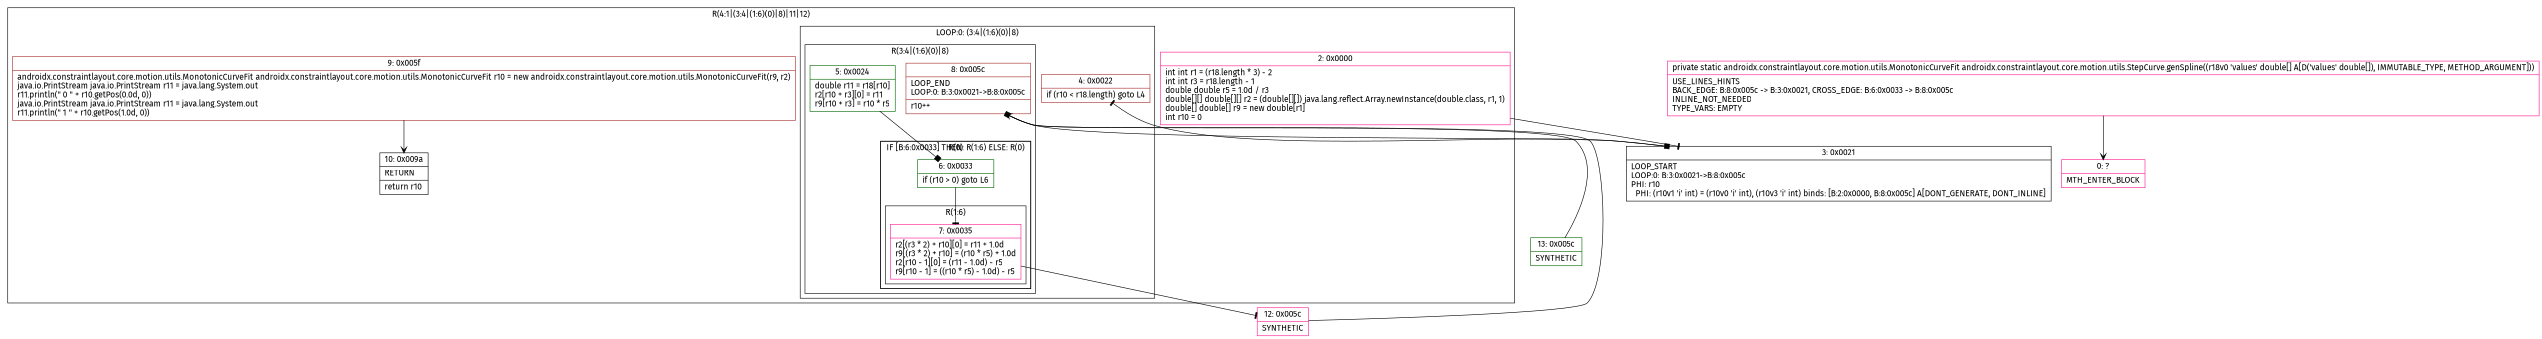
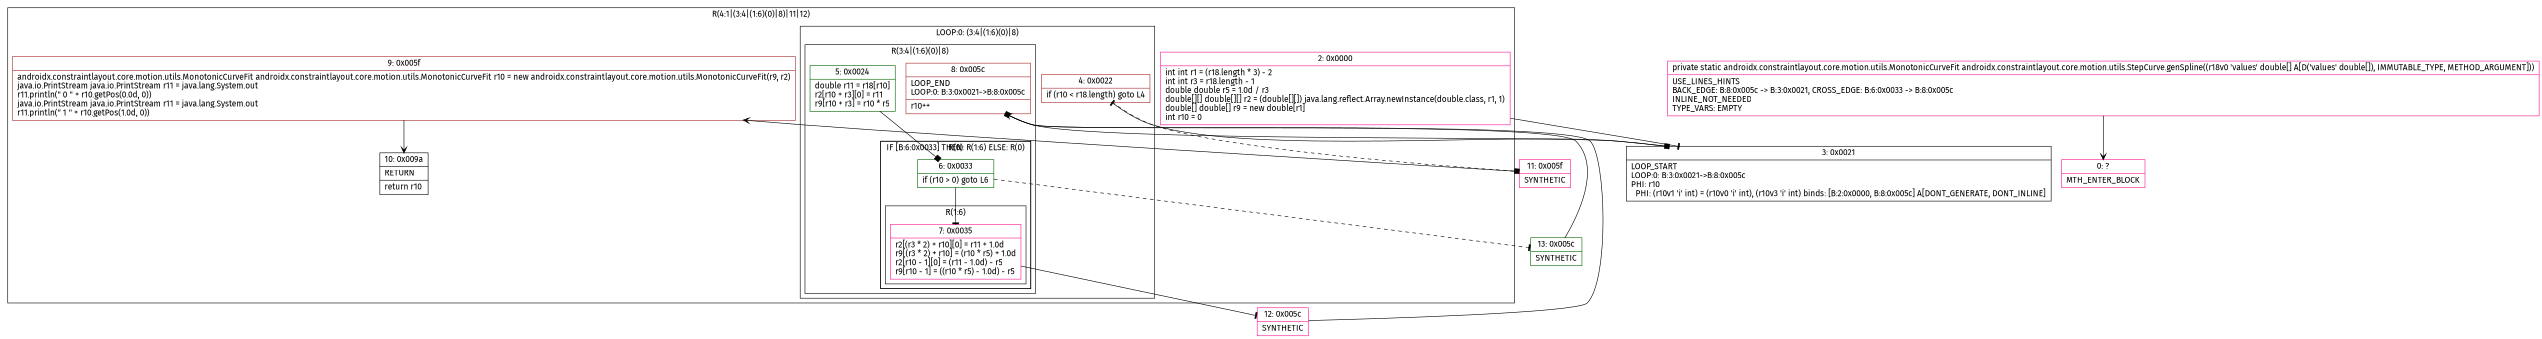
  digraph {
    fontname="Fira Sans"
    node [color=deeppink fontname="Fira Sans" shape=record]
    edge [arrowhead=tee fontname="Fira Sans"]
    n1 [label="{7\:\ 0x0035|r2[(r3 * 2) + r10][0] = r11 + 1.0d\lr9[(r3 * 2) + r10] = (r10 * r5) + 1.0d\lr2[r10 \- 1][0] = (r11 \- 1.0d) \- r5\lr9[r10 \- 1] = ((r10 * r5) \- 1.0d) \- r5\l}"]
    n2 [color=darkgreen label="{6\:\ 0x0033|if (r10 \> 0) goto L6\l}"]
    n3 [color=darkgreen label="{5\:\ 0x0024|double r11 = r18[r10]\lr2[r10 + r3][0] = r11\lr9[r10 + r3] = r10 * r5\l}"]
    n4 [color=brown label="{8\:\ 0x005c|LOOP_END\lLOOP:0: B:3:0x0021\-\>B:8:0x005c\l|r10++\l}"]
    n5 [color=brown label="{4\:\ 0x0022|if (r10 \< r18.length) goto L4\l}"]
    n6 [label="{2\:\ 0x0000|int int r1 = (r18.length * 3) \- 2\lint int r3 = r18.length \- 1\ldouble double r5 = 1.0d \/ r3\ldouble[][] double[][] r2 = (double[][]) java.lang.reflect.Array.newInstance(double.class, r1, 1)\ldouble[] double[] r9 = new double[r1]\lint r10 = 0\l}"]
    n7 [color=brown label="{9\:\ 0x005f|androidx.constraintlayout.core.motion.utils.MonotonicCurveFit androidx.constraintlayout.core.motion.utils.MonotonicCurveFit r10 = new androidx.constraintlayout.core.motion.utils.MonotonicCurveFit(r9, r2)\ljava.io.PrintStream java.io.PrintStream r11 = java.lang.System.out\lr11.println(\" 0 \" + r10.getPos(0.0d, 0))\ljava.io.PrintStream java.io.PrintStream r11 = java.lang.System.out\lr11.println(\" 1 \" + r10.getPos(1.0d, 0))\l}"]
    n8 [color=black label="{10\:\ 0x009a|RETURN\l|return r10\l}"]
    n9 [label="{12\:\ 0x005c|SYNTHETIC\l}"]
    n10 [color=darkgreen label="{13\:\ 0x005c|SYNTHETIC\l}"]
    n11 [color=black label="{3\:\ 0x0021|LOOP_START\lLOOP:0: B:3:0x0021\-\>B:8:0x005c\lPHI: r10 \l  PHI: (r10v1 'i' int) = (r10v0 'i' int), (r10v3 'i' int) binds: [B:2:0x0000, B:8:0x005c] A[DONT_GENERATE, DONT_INLINE]\l}"]
+   n12 [label="{11\:\ 0x005f|SYNTHETIC\l}"]
    n13 [label="{0\:\ ?|MTH_ENTER_BLOCK\l}"]
    n14 [label="{private static androidx.constraintlayout.core.motion.utils.MonotonicCurveFit androidx.constraintlayout.core.motion.utils.StepCurve.genSpline((r18v0 'values' double[] A[D('values' double[]), IMMUTABLE_TYPE, METHOD_ARGUMENT]))  | USE_LINES_HINTS\lBACK_EDGE: B:8:0x005c \-\> B:3:0x0021, CROSS_EDGE: B:6:0x0033 \-\> B:8:0x005c\lINLINE_NOT_NEEDED\lTYPE_VARS: EMPTY\l}"]
    subgraph cluster_1 {
      label="R(4:1|(3:4|(1:6)(0)|8)|11|12)"
      n6
      n7
      n8
      subgraph cluster_2 {
        label="LOOP:0: (3:4|(1:6)(0)|8)"
        n5
        subgraph cluster_3 {
          label="R(3:4|(1:6)(0)|8)"
          n3
          n4
          subgraph cluster_4 {
            label="IF [B:6:0x0033] THEN: R(1:6) ELSE: R(0)"
            n2
            subgraph cluster_5 {
              label="R(1:6)"
              n1
            }
            subgraph cluster_6 {
              label="R(0)"
            }
          }
        }
      }
    }
    n1 -> n9
    n2 -> n1
+   n2 -> n10 [style=dashed]
    n3 -> n2 [arrowhead=box]
    n4 -> n11 [arrowhead=box]
+   n5 -> n12 [arrowhead=box style=dashed]
    n6 -> n11
    n7 -> n8 [arrowhead=vee]
    n9 -> n4 [arrowhead=box]
    n10 -> n4 [arrowhead=vee]
    n11 -> n5
+   n12 -> n7 [arrowhead=vee]
    n14 -> n13 [arrowhead=vee]
  }
